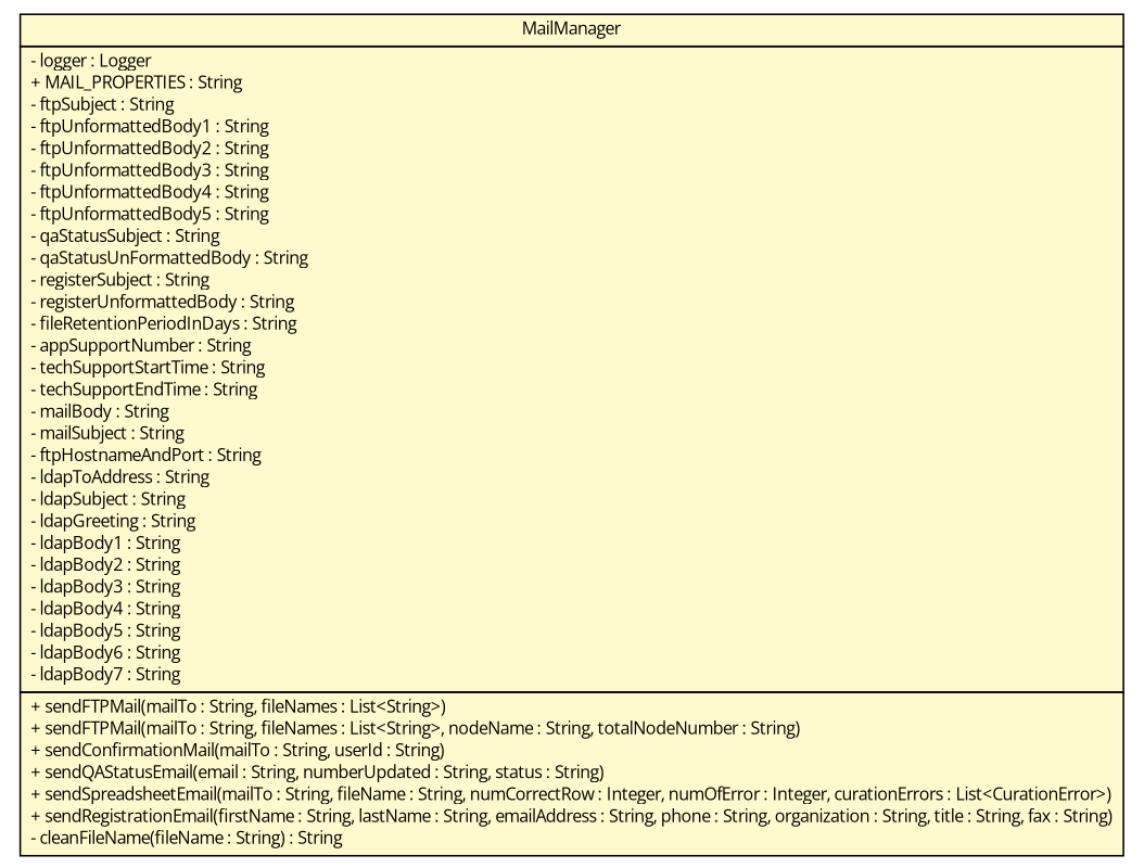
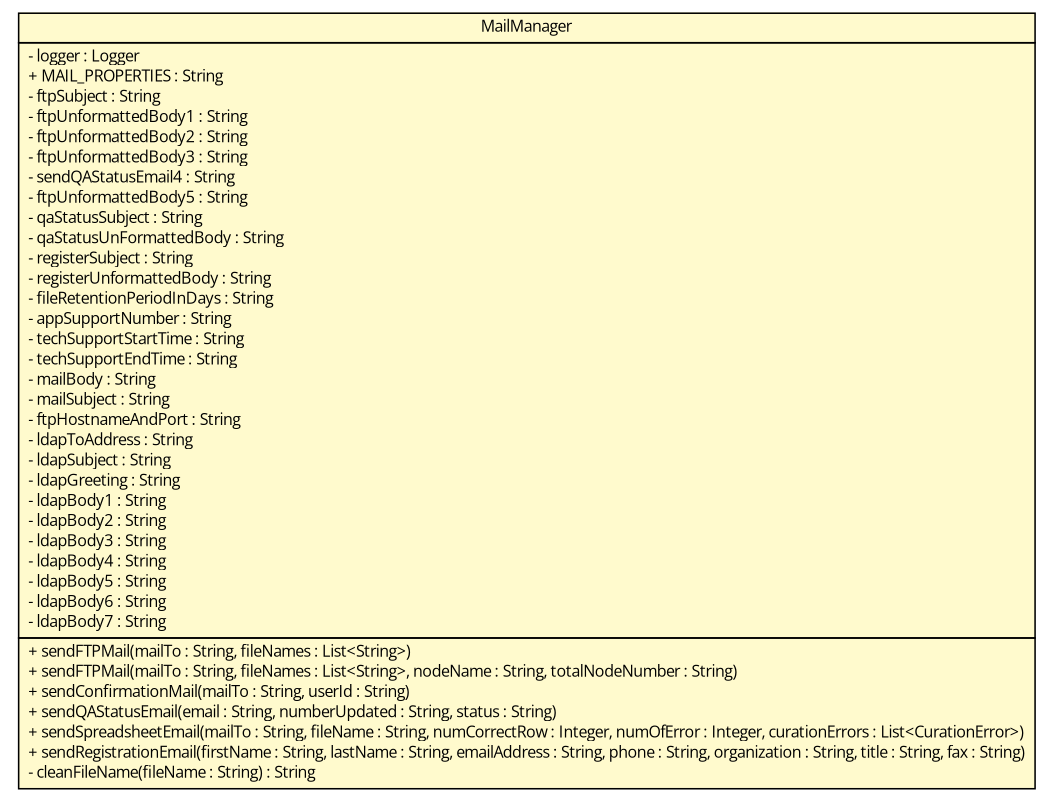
  digraph {
    fontname="Open Sans"
-   n1 [fontcolor=black fontname="Open Sans" fontsize=10.0 label=<<table border="0" cellborder="1" cellspacing="0" cellpadding="2" port="p" bgcolor="lemonChiffon" href="./MailManager.html"> 		<tr><td><table border="0" cellspacing="0" cellpadding="1"> 			<tr><td> MailManager </td></tr> 		</table></td></tr> 		<tr><td><table border="0" cellspacing="0" cellpadding="1"> 			<tr><td align="left"> - logger : Logger </td></tr> 			<tr><td align="left"> + MAIL_PROPERTIES : String </td></tr> 			<tr><td align="left"> - ftpSubject : String </td></tr> 			<tr><td align="left"> - ftpUnformattedBody1 : String </td></tr> 			<tr><td align="left"> - ftpUnformattedBody2 : String </td></tr> 			<tr><td align="left"> - ftpUnformattedBody3 : String </td></tr> 			<tr><td align="left"> - ftpUnformattedBody4 : String </td></tr> 			<tr><td align="left"> - ftpUnformattedBody5 : String </td></tr> 			<tr><td align="left"> - qaStatusSubject : String </td></tr> 			<tr><td align="left"> - qaStatusUnFormattedBody : String </td></tr> 			<tr><td align="left"> - registerSubject : String </td></tr> 			<tr><td align="left"> - registerUnformattedBody : String </td></tr> 			<tr><td align="left"> - fileRetentionPeriodInDays : String </td></tr> 			<tr><td align="left"> - appSupportNumber : String </td></tr> 			<tr><td align="left"> - techSupportStartTime : String </td></tr> 			<tr><td align="left"> - techSupportEndTime : String </td></tr> 			<tr><td align="left"> - mailBody : String </td></tr> 			<tr><td align="left"> - mailSubject : String </td></tr> 			<tr><td align="left"> - ftpHostnameAndPort : String </td></tr> 			<tr><td align="left"> - ldapToAddress : String </td></tr> 			<tr><td align="left"> - ldapSubject : String </td></tr> 			<tr><td align="left"> - ldapGreeting : String </td></tr> 			<tr><td align="left"> - ldapBody1 : String </td></tr> 			<tr><td align="left"> - ldapBody2 : String </td></tr> 			<tr><td align="left"> - ldapBody3 : String </td></tr> 			<tr><td align="left"> - ldapBody4 : String </td></tr> 			<tr><td align="left"> - ldapBody5 : String </td></tr> 			<tr><td align="left"> - ldapBody6 : String </td></tr> 			<tr><td align="left"> - ldapBody7 : String </td></tr> 		</table></td></tr> 		<tr><td><table border="0" cellspacing="0" cellpadding="1"> 			<tr><td align="left"> + sendFTPMail(mailTo : String, fileNames : List&lt;String&gt;) </td></tr> 			<tr><td align="left"> + sendFTPMail(mailTo : String, fileNames : List&lt;String&gt;, nodeName : String, totalNodeNumber : String) </td></tr> 			<tr><td align="left"> + sendConfirmationMail(mailTo : String, userId : String) </td></tr> 			<tr><td align="left"> + sendQAStatusEmail(email : String, numberUpdated : String, status : String) </td></tr> 			<tr><td align="left"> + sendSpreadsheetEmail(mailTo : String, fileName : String, numCorrectRow : Integer, numOfError : Integer, curationErrors : List&lt;CurationError&gt;) </td></tr> 			<tr><td align="left"> + sendRegistrationEmail(firstName : String, lastName : String, emailAddress : String, phone : String, organization : String, title : String, fax : String) </td></tr> 			<tr><td align="left"> - cleanFileName(fileName : String) : String </td></tr> 		</table></td></tr> 		</table>> shape=plaintext]
+   n1 [fontcolor=black fontname="Open Sans" fontsize=10.0 label=<<table border="0" cellborder="1" cellspacing="0" cellpadding="2" port="p" bgcolor="lemonChiffon" href="./MailManager.html"> 		<tr><td><table border="0" cellspacing="0" cellpadding="1"> 			<tr><td> MailManager </td></tr> 		</table></td></tr> 		<tr><td><table border="0" cellspacing="0" cellpadding="1"> 			<tr><td align="left"> - logger : Logger </td></tr> 			<tr><td align="left"> + MAIL_PROPERTIES : String </td></tr> 			<tr><td align="left"> - ftpSubject : String </td></tr> 			<tr><td align="left"> - ftpUnformattedBody1 : String </td></tr> 			<tr><td align="left"> - ftpUnformattedBody2 : String </td></tr> 			<tr><td align="left"> - ftpUnformattedBody3 : String </td></tr> 			<tr><td align="left"> - sendQAStatusEmail4 : String </td></tr> 			<tr><td align="left"> - ftpUnformattedBody5 : String </td></tr> 			<tr><td align="left"> - qaStatusSubject : String </td></tr> 			<tr><td align="left"> - qaStatusUnFormattedBody : String </td></tr> 			<tr><td align="left"> - registerSubject : String </td></tr> 			<tr><td align="left"> - registerUnformattedBody : String </td></tr> 			<tr><td align="left"> - fileRetentionPeriodInDays : String </td></tr> 			<tr><td align="left"> - appSupportNumber : String </td></tr> 			<tr><td align="left"> - techSupportStartTime : String </td></tr> 			<tr><td align="left"> - techSupportEndTime : String </td></tr> 			<tr><td align="left"> - mailBody : String </td></tr> 			<tr><td align="left"> - mailSubject : String </td></tr> 			<tr><td align="left"> - ftpHostnameAndPort : String </td></tr> 			<tr><td align="left"> - ldapToAddress : String </td></tr> 			<tr><td align="left"> - ldapSubject : String </td></tr> 			<tr><td align="left"> - ldapGreeting : String </td></tr> 			<tr><td align="left"> - ldapBody1 : String </td></tr> 			<tr><td align="left"> - ldapBody2 : String </td></tr> 			<tr><td align="left"> - ldapBody3 : String </td></tr> 			<tr><td align="left"> - ldapBody4 : String </td></tr> 			<tr><td align="left"> - ldapBody5 : String </td></tr> 			<tr><td align="left"> - ldapBody6 : String </td></tr> 			<tr><td align="left"> - ldapBody7 : String </td></tr> 		</table></td></tr> 		<tr><td><table border="0" cellspacing="0" cellpadding="1"> 			<tr><td align="left"> + sendFTPMail(mailTo : String, fileNames : List&lt;String&gt;) </td></tr> 			<tr><td align="left"> + sendFTPMail(mailTo : String, fileNames : List&lt;String&gt;, nodeName : String, totalNodeNumber : String) </td></tr> 			<tr><td align="left"> + sendConfirmationMail(mailTo : String, userId : String) </td></tr> 			<tr><td align="left"> + sendQAStatusEmail(email : String, numberUpdated : String, status : String) </td></tr> 			<tr><td align="left"> + sendSpreadsheetEmail(mailTo : String, fileName : String, numCorrectRow : Integer, numOfError : Integer, curationErrors : List&lt;CurationError&gt;) </td></tr> 			<tr><td align="left"> + sendRegistrationEmail(firstName : String, lastName : String, emailAddress : String, phone : String, organization : String, title : String, fax : String) </td></tr> 			<tr><td align="left"> - cleanFileName(fileName : String) : String </td></tr> 		</table></td></tr> 		</table>> shape=plaintext]
  }
